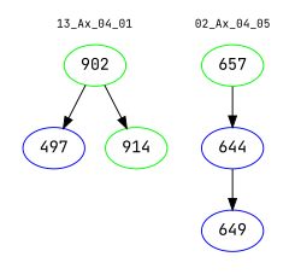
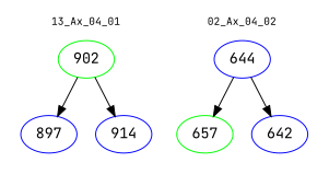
  digraph {
    fontname="JetBrains Mono"
    node [color=green fontname="JetBrains Mono"]
    edge [color=black fontname="JetBrains Mono"]
    n1 [label=902]
-   n2 [color=blue label=497]
-   n3 [label=914]
+   n2 [color=blue label=897]
+   n3 [color=blue label=914]
    n4 [color=blue label=644]
    n5 [label=657]
-   n6 [color=blue label=649]
+   n6 [color=blue label=642]
    subgraph cluster_1 {
      color=white
      fontsize=10
      label="13_Ax_04_01"
      n1
      n2
      n3
    }
    subgraph cluster_2 {
      color=white
      fontsize=10
-     label="02_Ax_04_05"
+     label="02_Ax_04_02"
      n4
      n5
      n6
    }
    n1 -> n2
    n1 -> n3
-   n5 -> n4
+   n4 -> n5
    n4 -> n6
  }
